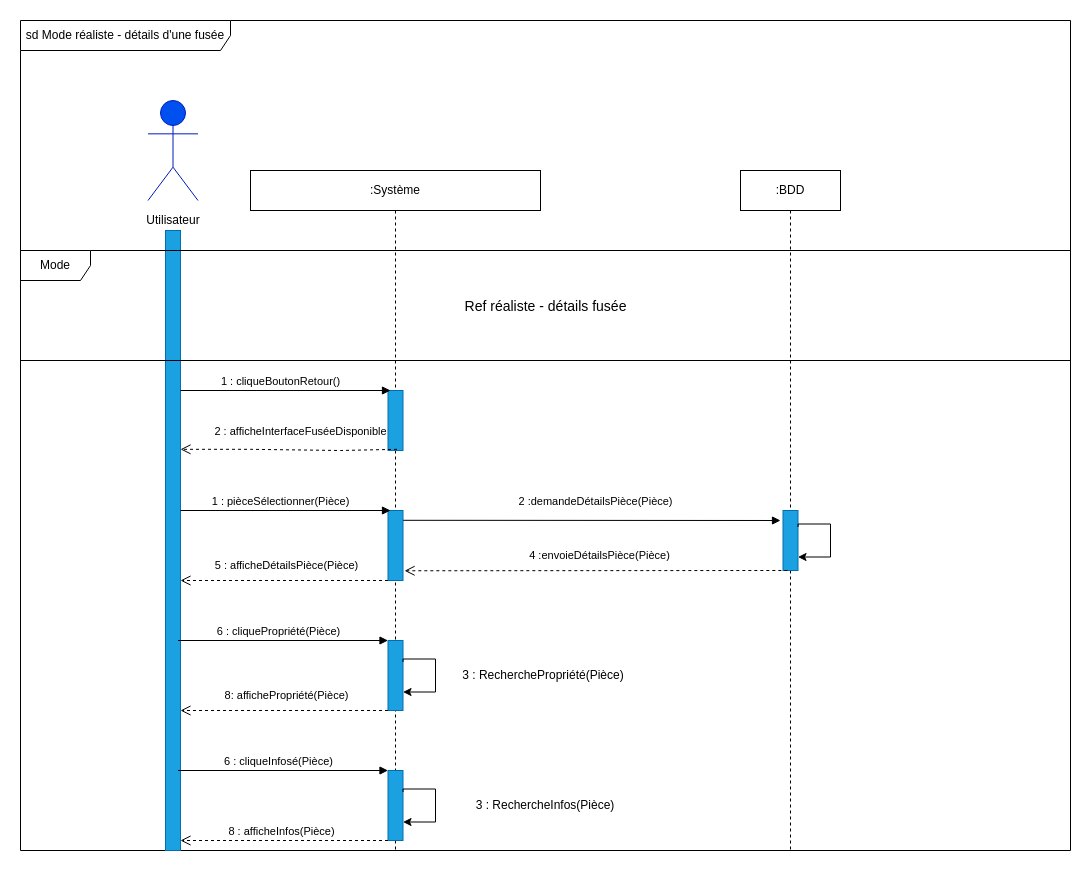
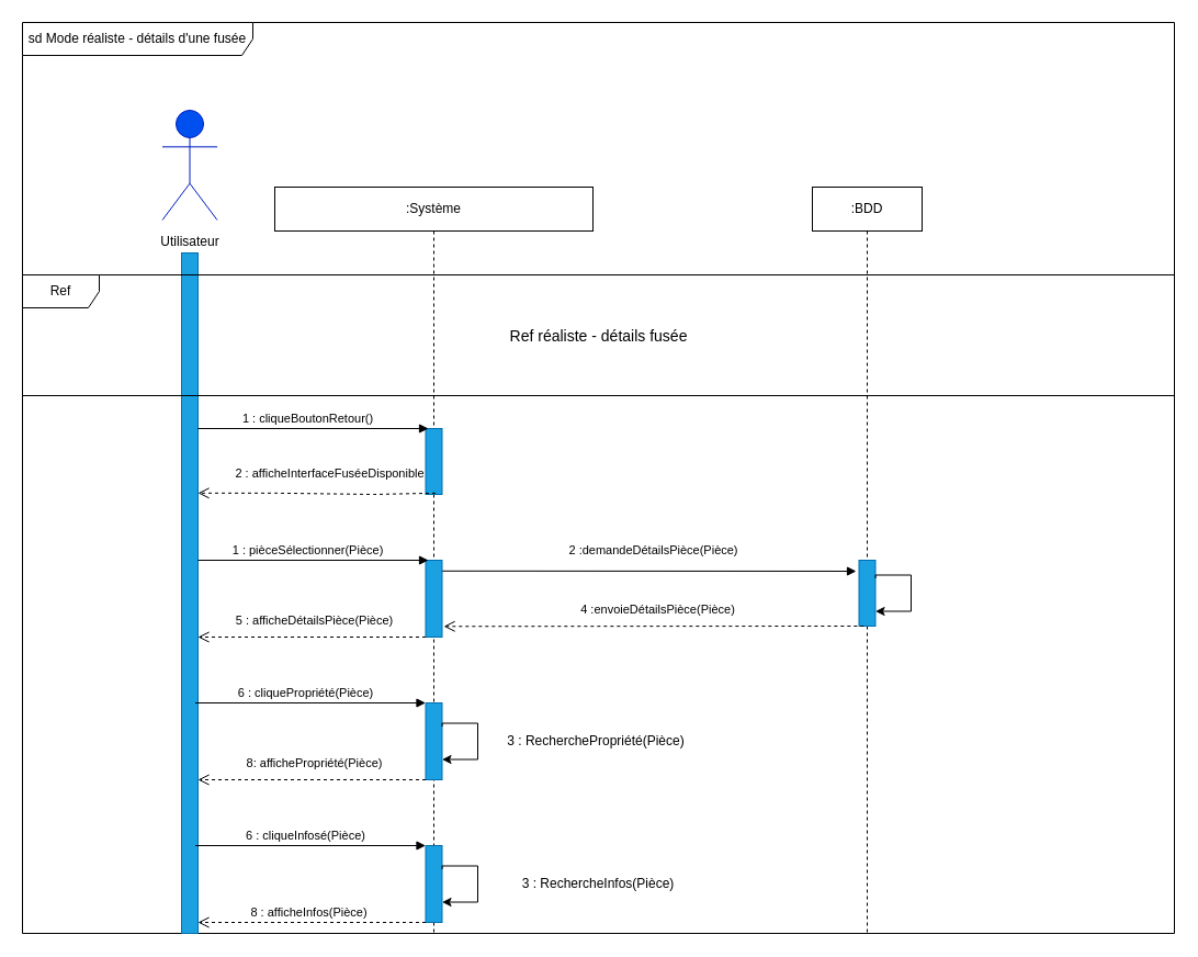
  <mxCell id="0" />
  <mxCell id="1" parent="0" />
  <mxCell id="2" value="sd Mode réaliste - détails d'une fusée " style="shape=umlFrame;whiteSpace=wrap;html=1;width=210;height=30;" parent="1" vertex="1"><mxGeometry x="20" y="20" width="1050" height="830" as="geometry" /></mxCell>
  <mxCell id="3" value="" style="rounded=0;whiteSpace=wrap;html=1;fillColor=#1ba1e2;fontColor=#ffffff;strokeColor=#006EAF;" parent="1" vertex="1"><mxGeometry x="165" y="230" width="15" height="620" as="geometry" /></mxCell>
  <mxCell id="4" value="&lt;b&gt;Utilisateur&lt;/b&gt;" style="shape=umlActor;verticalLabelPosition=bottom;verticalAlign=top;html=1;fillColor=#0050ef;fontColor=#ffffff;strokeColor=#001DBC;" parent="1" vertex="1"><mxGeometry x="147.5" y="100" width="50" height="100" as="geometry" /></mxCell>
  <mxCell id="5" value=":Système" style="shape=umlLifeline;perimeter=lifelinePerimeter;whiteSpace=wrap;html=1;container=1;collapsible=0;recursiveResize=0;outlineConnect=0;" parent="1" vertex="1"><mxGeometry x="250" y="170" width="290" height="680" as="geometry" /></mxCell>
  <mxCell id="6" value="" style="rounded=0;whiteSpace=wrap;html=1;fillColor=#1ba1e2;fontColor=#ffffff;strokeColor=#006EAF;" parent="5" vertex="1"><mxGeometry x="137.5" y="220" width="15" height="60" as="geometry" /></mxCell>
  <mxCell id="7" value="" style="rounded=0;whiteSpace=wrap;html=1;fillColor=#1ba1e2;fontColor=#ffffff;strokeColor=#006EAF;" vertex="1" parent="5"><mxGeometry x="137.5" y="340" width="15" height="70" as="geometry" /></mxCell>
  <mxCell id="8" value="5 : afficheDétailsPièce(Pièce)" style="html=1;verticalAlign=bottom;endArrow=open;dashed=1;endSize=8;rounded=0;" edge="1" parent="5"><mxGeometry x="-0.016" y="-6" relative="1" as="geometry"><mxPoint x="137.5" y="410" as="sourcePoint" /><mxPoint x="-70" y="410" as="targetPoint" /><mxPoint as="offset" /></mxGeometry></mxCell>
  <mxCell id="9" value="" style="rounded=0;whiteSpace=wrap;html=1;fillColor=#1ba1e2;fontColor=#ffffff;strokeColor=#006EAF;" vertex="1" parent="5"><mxGeometry x="137.5" y="470" width="15" height="70" as="geometry" /></mxCell>
  <mxCell id="10" value="6 : cliquePropriété(Pièce)" style="html=1;verticalAlign=bottom;endArrow=block;rounded=0;" edge="1" parent="5"><mxGeometry x="-0.048" width="80" relative="1" as="geometry"><mxPoint x="-72.5" y="470" as="sourcePoint" /><mxPoint x="137.5" y="470" as="targetPoint" /><mxPoint as="offset" /></mxGeometry></mxCell>
  <mxCell id="11" style="edgeStyle=orthogonalEdgeStyle;rounded=0;orthogonalLoop=1;jettySize=auto;html=1;exitX=1;exitY=0.25;exitDx=0;exitDy=0;entryX=1;entryY=0.75;entryDx=0;entryDy=0;" edge="1" parent="5"><mxGeometry relative="1" as="geometry"><Array as="points"><mxPoint x="153.02" y="488.51" /><mxPoint x="185.02" y="488.51" /><mxPoint x="185.02" y="521.51" /></Array><mxPoint x="152.52" y="491.51" as="sourcePoint" /><mxPoint x="152.52" y="521.51" as="targetPoint" /></mxGeometry></mxCell>
  <mxCell id="12" value="8: affichePropriété(Pièce)" style="html=1;verticalAlign=bottom;endArrow=open;dashed=1;endSize=8;rounded=0;" edge="1" parent="5"><mxGeometry x="-0.016" y="-6" relative="1" as="geometry"><mxPoint x="137.5" y="540" as="sourcePoint" /><mxPoint x="-70" y="540" as="targetPoint" /><mxPoint as="offset" /></mxGeometry></mxCell>
  <mxCell id="13" value="" style="rounded=0;whiteSpace=wrap;html=1;fillColor=#1ba1e2;fontColor=#ffffff;strokeColor=#006EAF;" vertex="1" parent="5"><mxGeometry x="137.5" y="600" width="15" height="70" as="geometry" /></mxCell>
  <mxCell id="14" style="edgeStyle=orthogonalEdgeStyle;rounded=0;orthogonalLoop=1;jettySize=auto;html=1;exitX=1;exitY=0.25;exitDx=0;exitDy=0;entryX=1;entryY=0.75;entryDx=0;entryDy=0;" edge="1" parent="5"><mxGeometry relative="1" as="geometry"><Array as="points"><mxPoint x="153.02" y="618.51" /><mxPoint x="185.02" y="618.51" /><mxPoint x="185.02" y="651.51" /></Array><mxPoint x="152.52" y="621.51" as="sourcePoint" /><mxPoint x="152.52" y="651.51" as="targetPoint" /></mxGeometry></mxCell>
  <mxCell id="15" value="6 : cliqueInfosé(Pièce)" style="html=1;verticalAlign=bottom;endArrow=block;rounded=0;" edge="1" parent="5"><mxGeometry x="-0.048" width="80" relative="1" as="geometry"><mxPoint x="-72.5" y="600" as="sourcePoint" /><mxPoint x="137.5" y="600" as="targetPoint" /><mxPoint as="offset" /></mxGeometry></mxCell>
  <mxCell id="16" value="8 : afficheInfos(Pièce)" style="html=1;verticalAlign=bottom;endArrow=open;dashed=1;endSize=8;rounded=0;" edge="1" parent="5"><mxGeometry x="0.036" relative="1" as="geometry"><mxPoint x="137.5" y="670" as="sourcePoint" /><mxPoint x="-70" y="670" as="targetPoint" /><mxPoint as="offset" /></mxGeometry></mxCell>
  <mxCell id="17" value=":BDD" style="shape=umlLifeline;perimeter=lifelinePerimeter;whiteSpace=wrap;html=1;container=1;collapsible=0;recursiveResize=0;outlineConnect=0;" parent="1" vertex="1"><mxGeometry x="740" y="170" width="100" height="680" as="geometry" /></mxCell>
  <mxCell id="18" value="" style="rounded=0;whiteSpace=wrap;html=1;fillColor=#1ba1e2;fontColor=#ffffff;strokeColor=#006EAF;" vertex="1" parent="17"><mxGeometry x="42.5" y="340" width="15" height="60" as="geometry" /></mxCell>
  <mxCell id="19" style="edgeStyle=orthogonalEdgeStyle;rounded=0;orthogonalLoop=1;jettySize=auto;html=1;exitX=1;exitY=0.25;exitDx=0;exitDy=0;entryX=1;entryY=0.75;entryDx=0;entryDy=0;" edge="1" parent="17"><mxGeometry relative="1" as="geometry"><Array as="points"><mxPoint x="58.02" y="353.51" /><mxPoint x="90.02" y="353.51" /><mxPoint x="90.02" y="386.51" /></Array><mxPoint x="57.52" y="356.51" as="sourcePoint" /><mxPoint x="57.52" y="386.51" as="targetPoint" /></mxGeometry></mxCell>
  <mxCell id="20" value="1 : pièceSélectionner(Pièce)" style="html=1;verticalAlign=bottom;endArrow=block;rounded=0;" parent="1" edge="1"><mxGeometry x="-0.048" width="80" relative="1" as="geometry"><mxPoint x="180" y="510" as="sourcePoint" /><mxPoint x="390" y="510" as="targetPoint" /><mxPoint as="offset" /></mxGeometry></mxCell>
  <mxCell id="21" value="Utilisateur" style="text;html=1;strokeColor=none;fillColor=none;align=center;verticalAlign=middle;whiteSpace=wrap;rounded=0;" vertex="1" parent="1"><mxGeometry x="142.5" y="200" width="60" height="40" as="geometry" /></mxCell>
  <mxCell id="22" value="2 : afficheInterfaceFuséeDisponible " style="html=1;verticalAlign=bottom;endArrow=open;dashed=1;endSize=8;rounded=0;exitX=0;exitY=1;exitDx=0;exitDy=0;" edge="1" parent="1"><mxGeometry x="-0.107" y="-9" relative="1" as="geometry"><mxPoint x="396.5" y="448.82" as="sourcePoint" /><mxPoint x="180" y="448.82" as="targetPoint" /><mxPoint as="offset" /><Array as="points"><mxPoint x="340" y="450" /><mxPoint x="250" y="448.82" /></Array></mxGeometry></mxCell>
- <mxCell id="23" value="Mode " style="shape=umlFrame;whiteSpace=wrap;html=1;width=70;height=30;fillStyle=auto;sketch=0;shadow=0;" vertex="1" parent="1"><mxGeometry x="20" y="250" width="1050" height="110" as="geometry" /></mxCell>
+ <mxCell id="23" value="Ref " style="shape=umlFrame;whiteSpace=wrap;html=1;width=70;height=30;fillStyle=auto;sketch=0;shadow=0;" vertex="1" parent="1"><mxGeometry x="20" y="250" width="1050" height="110" as="geometry" /></mxCell>
  <mxCell id="24" value="Ref réaliste - détails fusée" style="text;html=1;strokeColor=none;fillColor=none;align=center;verticalAlign=middle;whiteSpace=wrap;overflow=hidden;fontSize=14;" vertex="1" parent="1"><mxGeometry x="437.5" y="295" width="215" height="20" as="geometry" /></mxCell>
  <mxCell id="25" value="2 :demandeDétailsPièce(Pièce)" style="html=1;verticalAlign=bottom;endArrow=block;rounded=0;exitX=1.011;exitY=0.14;exitDx=0;exitDy=0;exitPerimeter=0;" edge="1" parent="1" source="7"><mxGeometry x="0.016" y="10" width="80" relative="1" as="geometry"><mxPoint x="400" y="520" as="sourcePoint" /><mxPoint x="780" y="520" as="targetPoint" /><mxPoint as="offset" /></mxGeometry></mxCell>
  <mxCell id="26" value="4 :envoieDétailsPièce(Pièce)" style="html=1;verticalAlign=bottom;endArrow=open;dashed=1;endSize=8;rounded=0;exitX=-0.111;exitY=0.897;exitDx=0;exitDy=0;exitPerimeter=0;entryX=1.104;entryY=0.861;entryDx=0;entryDy=0;entryPerimeter=0;" edge="1" parent="1" target="7"><mxGeometry x="-0.016" y="-6" relative="1" as="geometry"><mxPoint x="786.835" y="570" as="sourcePoint" /><mxPoint x="410" y="570.59" as="targetPoint" /><mxPoint as="offset" /></mxGeometry></mxCell>
  <mxCell id="27" value="1 : cliqueBoutonRetour()" style="html=1;verticalAlign=bottom;endArrow=block;rounded=0;" edge="1" parent="1"><mxGeometry x="-0.048" width="80" relative="1" as="geometry"><mxPoint x="180" y="390" as="sourcePoint" /><mxPoint x="390" y="390" as="targetPoint" /><mxPoint as="offset" /></mxGeometry></mxCell>
  <mxCell id="28" value="3 : RecherchePropriété(Pièce)" style="text;html=1;strokeColor=none;fillColor=none;align=center;verticalAlign=middle;whiteSpace=wrap;rounded=0;" vertex="1" parent="1"><mxGeometry x="432.5" y="660" width="220" height="30" as="geometry" /></mxCell>
  <mxCell id="29" value="3 : RechercheInfos(Pièce)" style="text;html=1;strokeColor=none;fillColor=none;align=center;verticalAlign=middle;whiteSpace=wrap;rounded=0;" vertex="1" parent="1"><mxGeometry x="435" y="790" width="220" height="30" as="geometry" /></mxCell>
